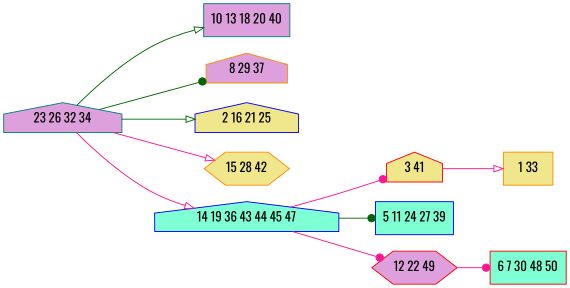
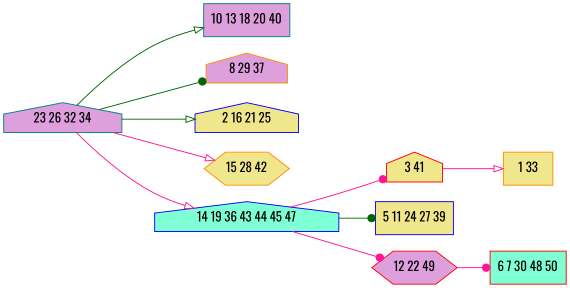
  digraph {
    fontname=Oswald
    rankdir=LR
    node [color=darkorange fillcolor=khaki fontname=Oswald shape=house style=filled]
    edge [arrowhead=onormal color=deeppink fontname=Oswald]
    n1 [color=teal fillcolor=plum label="23 26 32 34"]
    n2 [color=teal fillcolor=plum label="10 13 18 20 40" shape=box]
    n3 [fillcolor=plum label="8 29 37"]
    n4 [color=blue label="2 16 21 25"]
    n5 [label="15 28 42" shape=hexagon]
    n6 [color=blue fillcolor=aquamarine label="14 19 36 43 44 45 47"]
    n7 [color=red label="3 41"]
-   n8 [color=blue fillcolor=aquamarine label="5 11 24 27 39" shape=box]
+   n8 [color=blue label="5 11 24 27 39" shape=box]
    n9 [color=red fillcolor=plum label="12 22 49" shape=hexagon]
    n10 [label="1 33" shape=box]
    n11 [color=red fillcolor=aquamarine label="6 7 30 48 50" shape=box]
    n1 -> n2 [color=darkgreen]
    n1 -> n3 [arrowhead=dot color=darkgreen]
    n1 -> n4 [color=darkgreen]
    n1 -> n5
    n1 -> n6
    n6 -> n7 [arrowhead=dot]
    n6 -> n8 [arrowhead=dot color=darkgreen]
    n6 -> n9 [arrowhead=dot]
    n7 -> n10
    n9 -> n11 [arrowhead=dot]
  }
